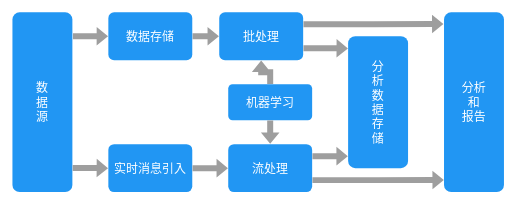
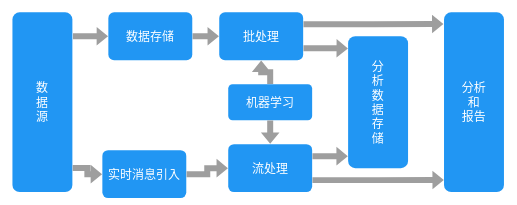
  <mxCell id="0" />
  <mxCell id="1" parent="0" />
  <mxCell id="2" value="数&lt;br style=&quot;font-size: 20px;&quot;&gt;据&lt;br style=&quot;font-size: 20px;&quot;&gt;源" style="rounded=1;whiteSpace=wrap;html=1;fontSize=20;fillColor=#2196f3;strokeColor=none;fontColor=#FFFFFF;arcSize=12;horizontal=1;" parent="1" vertex="1"><mxGeometry x="20" y="20" width="100" height="300" as="geometry" /></mxCell>
  <mxCell id="3" value="" style="edgeStyle=orthogonalEdgeStyle;rounded=0;orthogonalLoop=1;jettySize=auto;html=1;shape=flexArrow;fillColor=#9e9e9e;strokeColor=none;fontSize=20;" parent="1" source="4" target="7" edge="1"><mxGeometry relative="1" as="geometry" /></mxCell>
  <mxCell id="4" value="数据存储" style="rounded=1;whiteSpace=wrap;html=1;fontSize=20;fillColor=#2196f3;strokeColor=none;fontColor=#FFFFFF;arcSize=12;" parent="1" vertex="1"><mxGeometry x="180" y="20" width="140" height="80" as="geometry" /></mxCell>
  <mxCell id="5" value="机器学习" style="rounded=1;whiteSpace=wrap;html=1;fontSize=20;fillColor=#2196f3;strokeColor=none;fontColor=#FFFFFF;arcSize=12;" parent="1" vertex="1"><mxGeometry x="380" y="140" width="140" height="60" as="geometry" /></mxCell>
- <mxCell id="6" value="实时消息引入" style="rounded=1;whiteSpace=wrap;html=1;fontSize=20;fillColor=#2196f3;strokeColor=none;fontColor=#FFFFFF;arcSize=12;" parent="1" vertex="1"><mxGeometry x="180" y="240" width="140" height="80" as="geometry" /></mxCell>
+ <mxCell id="6" value="实时消息引入" style="rounded=1;whiteSpace=wrap;html=1;fontSize=20;fillColor=#2196f3;strokeColor=none;fontColor=#FFFFFF;arcSize=12;" parent="1" vertex="1"><mxGeometry x="170" y="250" width="140" height="80" as="geometry" /></mxCell>
  <mxCell id="7" value="批处理" style="rounded=1;whiteSpace=wrap;html=1;fontSize=20;fillColor=#2196f3;strokeColor=none;fontColor=#FFFFFF;arcSize=12;" parent="1" vertex="1"><mxGeometry x="365" y="20" width="140" height="80" as="geometry" /></mxCell>
  <mxCell id="8" value="" style="rounded=0;orthogonalLoop=1;jettySize=auto;html=1;shape=flexArrow;fillColor=#9e9e9e;strokeColor=none;exitX=1.005;exitY=0.133;exitDx=0;exitDy=0;exitPerimeter=0;edgeStyle=orthogonalEdgeStyle;entryX=0;entryY=0.5;entryDx=0;entryDy=0;fontSize=20;" parent="1" source="2" target="4" edge="1"><mxGeometry relative="1" as="geometry"><mxPoint x="160" y="70" as="sourcePoint" /><mxPoint x="170" y="60" as="targetPoint" /></mxGeometry></mxCell>
  <mxCell id="9" value="流处理" style="rounded=1;whiteSpace=wrap;html=1;fontSize=20;fillColor=#2196f3;strokeColor=none;fontColor=#FFFFFF;arcSize=12;" parent="1" vertex="1"><mxGeometry x="380" y="240" width="140" height="80" as="geometry" /></mxCell>
  <mxCell id="10" value="" style="edgeStyle=orthogonalEdgeStyle;rounded=0;orthogonalLoop=1;jettySize=auto;html=1;shape=flexArrow;fillColor=#9e9e9e;strokeColor=none;entryX=0;entryY=0.5;entryDx=0;entryDy=0;exitX=1;exitY=0.5;exitDx=0;exitDy=0;fontSize=20;" parent="1" source="6" target="9" edge="1"><mxGeometry relative="1" as="geometry"><mxPoint x="350" y="319.84" as="sourcePoint" /><mxPoint x="410" y="319.84" as="targetPoint" /></mxGeometry></mxCell>
  <mxCell id="11" value="" style="edgeStyle=orthogonalEdgeStyle;rounded=0;orthogonalLoop=1;jettySize=auto;html=1;shape=flexArrow;fillColor=#9e9e9e;strokeColor=none;exitX=0.5;exitY=0;exitDx=0;exitDy=0;entryX=0.5;entryY=1;entryDx=0;entryDy=0;fontSize=20;" parent="1" source="5" target="7" edge="1"><mxGeometry relative="1" as="geometry"><mxPoint x="310" y="100" as="sourcePoint" /><mxPoint x="390" y="100" as="targetPoint" /></mxGeometry></mxCell>
  <mxCell id="12" value="" style="edgeStyle=orthogonalEdgeStyle;rounded=0;orthogonalLoop=1;jettySize=auto;html=1;shape=flexArrow;fillColor=#9e9e9e;strokeColor=none;entryX=0.5;entryY=0;entryDx=0;entryDy=0;exitX=0.5;exitY=1;exitDx=0;exitDy=0;fontSize=20;" parent="1" source="5" target="9" edge="1"><mxGeometry relative="1" as="geometry"><mxPoint x="450" y="220" as="sourcePoint" /><mxPoint x="460" y="130" as="targetPoint" /></mxGeometry></mxCell>
  <mxCell id="13" value="分&lt;br style=&quot;font-size: 20px;&quot;&gt;析&lt;br style=&quot;font-size: 20px;&quot;&gt;数&lt;br style=&quot;font-size: 20px;&quot;&gt;据&lt;br style=&quot;font-size: 20px;&quot;&gt;存&lt;br style=&quot;font-size: 20px;&quot;&gt;储" style="rounded=1;whiteSpace=wrap;html=1;fontSize=20;fillColor=#2196f3;strokeColor=none;fontColor=#FFFFFF;arcSize=12;horizontal=1;" parent="1" vertex="1"><mxGeometry x="580" y="60" width="100" height="220" as="geometry" /></mxCell>
  <mxCell id="14" value="分析&lt;br style=&quot;font-size: 20px;&quot;&gt;和&lt;br style=&quot;font-size: 20px;&quot;&gt;报告" style="rounded=1;whiteSpace=wrap;html=1;fontSize=20;fillColor=#2196f3;strokeColor=none;fontColor=#FFFFFF;arcSize=12;horizontal=1;" parent="1" vertex="1"><mxGeometry x="740" y="20" width="100" height="300" as="geometry" /></mxCell>
  <mxCell id="15" value="" style="edgeStyle=orthogonalEdgeStyle;rounded=0;orthogonalLoop=1;jettySize=auto;html=1;shape=flexArrow;fillColor=#9e9e9e;strokeColor=none;exitX=1;exitY=0.75;exitDx=0;exitDy=0;entryX=0.002;entryY=0.092;entryDx=0;entryDy=0;entryPerimeter=0;fontSize=20;" parent="1" source="7" target="13" edge="1"><mxGeometry relative="1" as="geometry"><mxPoint x="550" y="150" as="sourcePoint" /><mxPoint x="550" y="110" as="targetPoint" /></mxGeometry></mxCell>
  <mxCell id="16" value="" style="edgeStyle=orthogonalEdgeStyle;rounded=0;orthogonalLoop=1;jettySize=auto;html=1;shape=flexArrow;fillColor=#9e9e9e;strokeColor=none;exitX=1;exitY=0.25;exitDx=0;exitDy=0;entryX=0;entryY=0.909;entryDx=0;entryDy=0;entryPerimeter=0;fontSize=20;" parent="1" source="9" target="13" edge="1"><mxGeometry relative="1" as="geometry"><mxPoint x="520" y="289.25" as="sourcePoint" /><mxPoint x="580" y="290.25" as="targetPoint" /></mxGeometry></mxCell>
  <mxCell id="17" value="" style="edgeStyle=orthogonalEdgeStyle;rounded=0;orthogonalLoop=1;jettySize=auto;html=1;shape=flexArrow;fillColor=#9e9e9e;strokeColor=none;exitX=1;exitY=0.25;exitDx=0;exitDy=0;entryX=-0.005;entryY=0.065;entryDx=0;entryDy=0;entryPerimeter=0;fontSize=20;" parent="1" source="7" target="14" edge="1"><mxGeometry relative="1" as="geometry"><mxPoint x="520" y="70" as="sourcePoint" /><mxPoint x="580" y="71" as="targetPoint" /></mxGeometry></mxCell>
  <mxCell id="18" value="" style="rounded=0;orthogonalLoop=1;jettySize=auto;html=1;shape=flexArrow;fillColor=#9e9e9e;strokeColor=none;exitX=1;exitY=0.866;exitDx=0;exitDy=0;exitPerimeter=0;edgeStyle=orthogonalEdgeStyle;entryX=0;entryY=0.5;entryDx=0;entryDy=0;fontSize=20;" parent="1" source="2" target="6" edge="1"><mxGeometry relative="1" as="geometry"><mxPoint x="121" y="279.86" as="sourcePoint" /><mxPoint x="180" y="279.86" as="targetPoint" /></mxGeometry></mxCell>
  <mxCell id="19" value="" style="edgeStyle=orthogonalEdgeStyle;rounded=0;orthogonalLoop=1;jettySize=auto;html=1;shape=flexArrow;fillColor=#9e9e9e;strokeColor=none;exitX=1;exitY=0.75;exitDx=0;exitDy=0;entryX=0.002;entryY=0.932;entryDx=0;entryDy=0;entryPerimeter=0;fontSize=20;" parent="1" source="9" target="14" edge="1"><mxGeometry relative="1" as="geometry"><mxPoint x="530" y="50" as="sourcePoint" /><mxPoint x="740" y="300" as="targetPoint" /></mxGeometry></mxCell>
